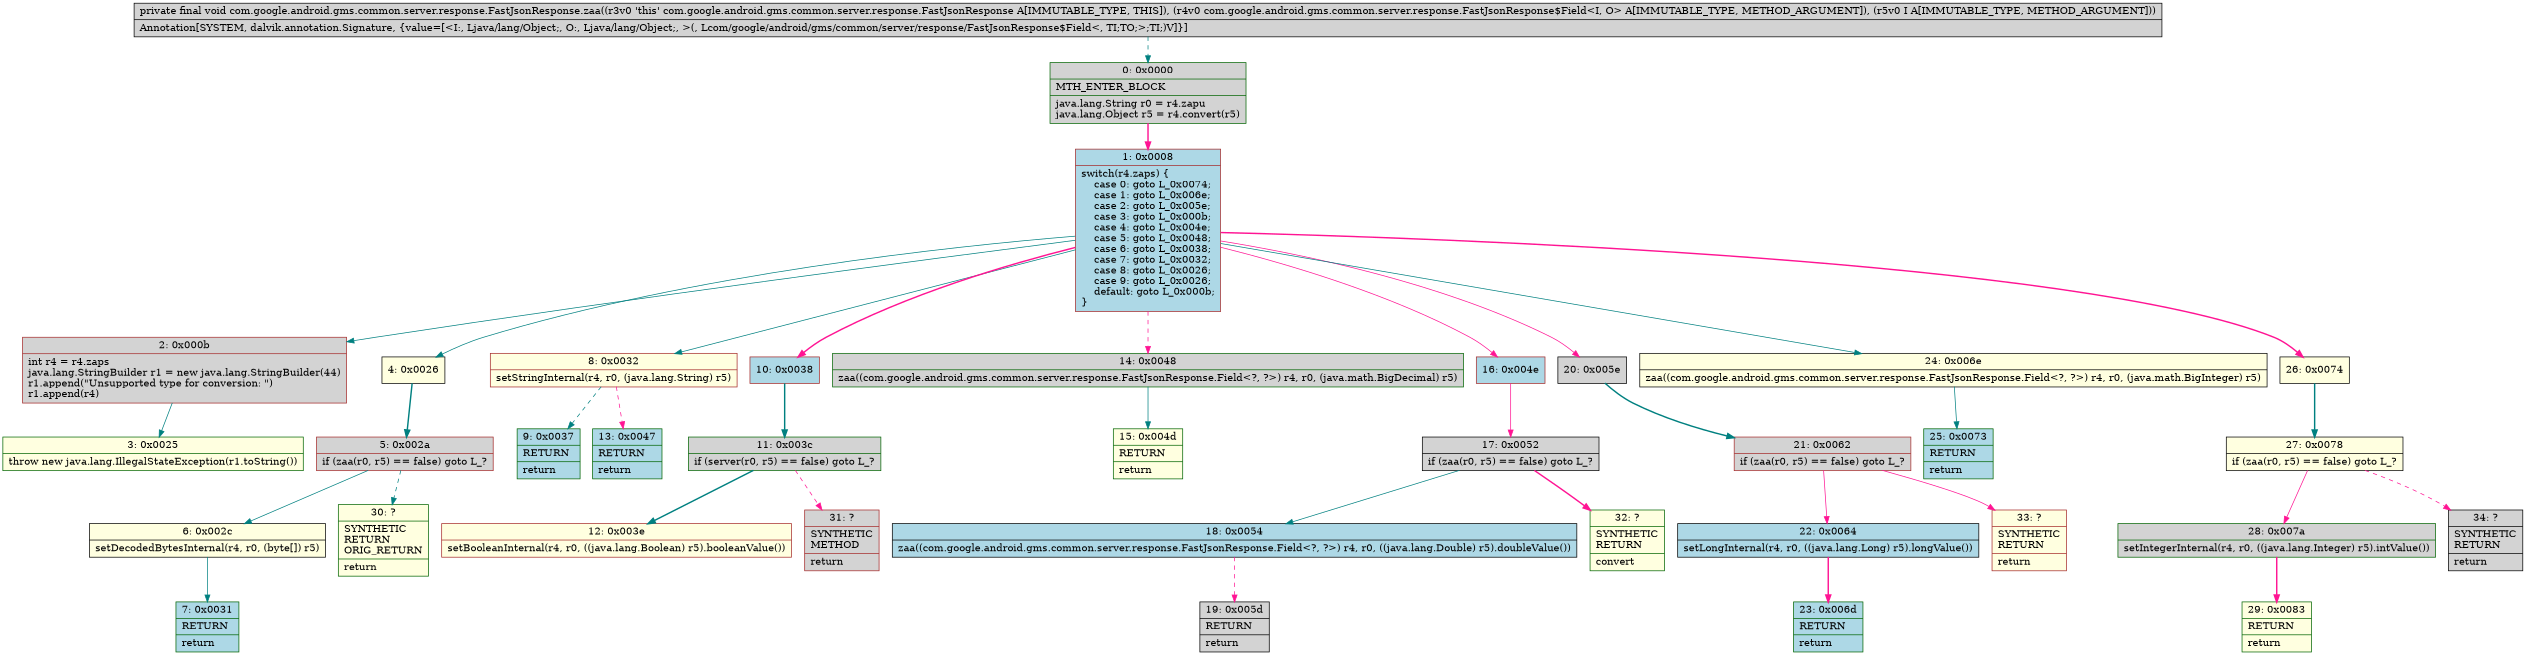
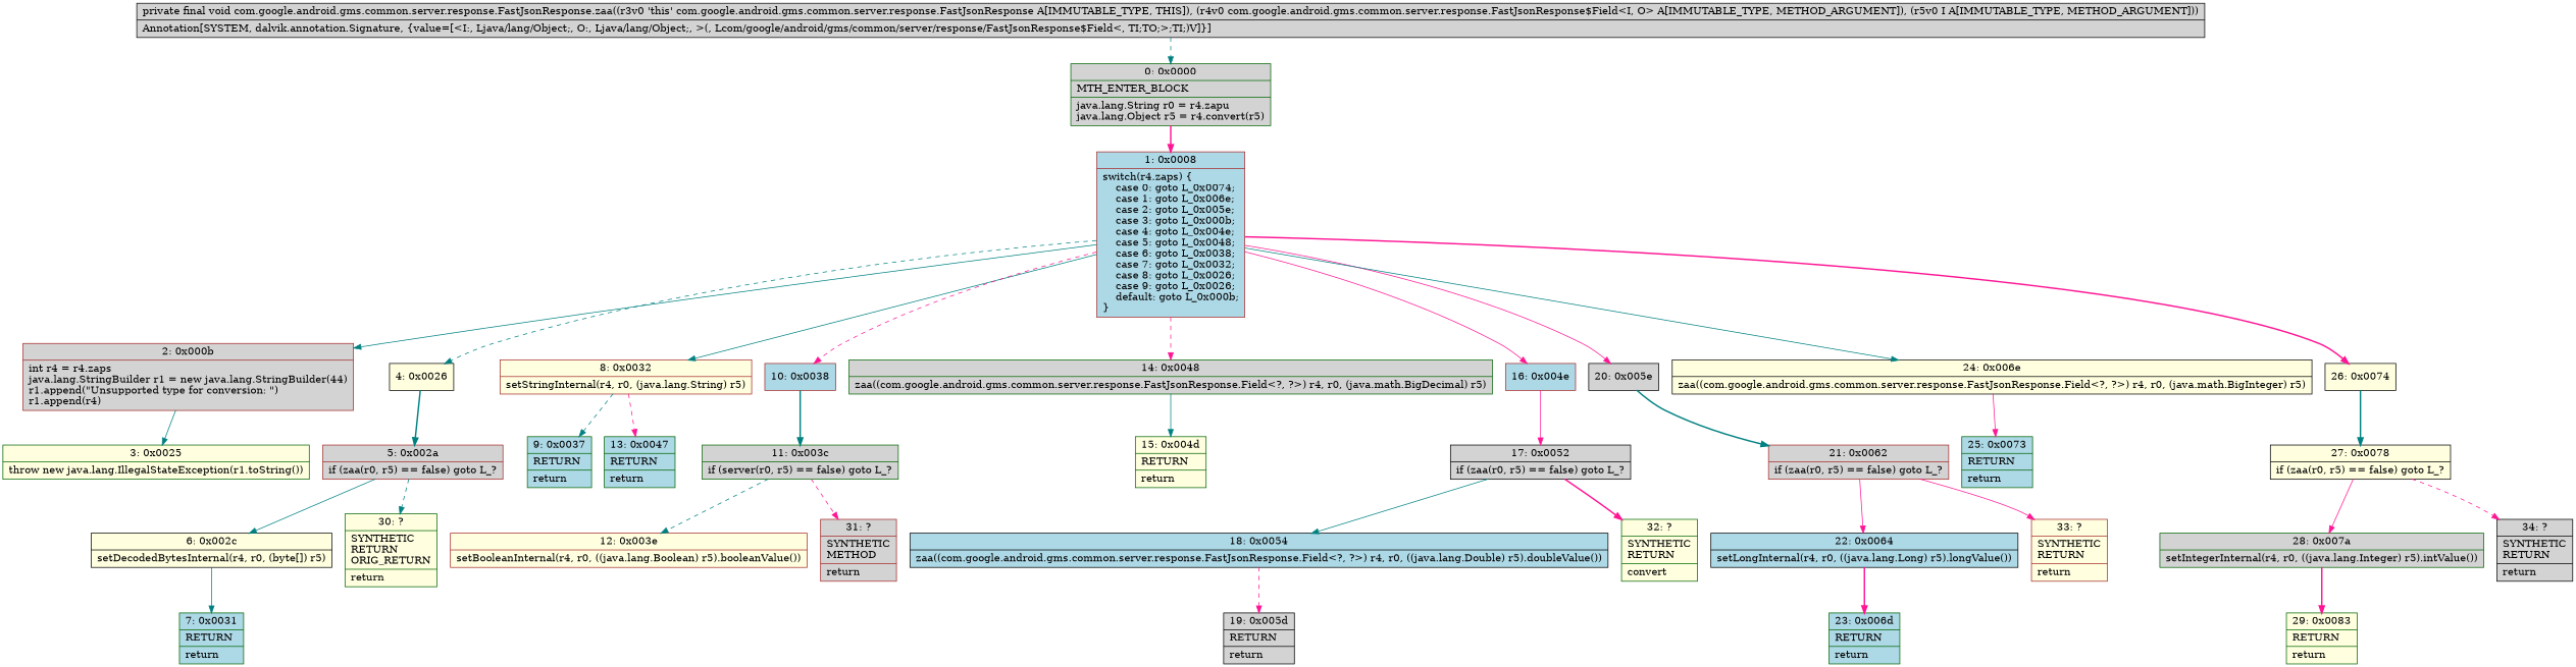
  digraph {
    node [color=darkgreen fillcolor=lightgrey shape=record style=filled]
    edge [color=deeppink style=solid]
    n1 [label="{0\:\ 0x0000|MTH_ENTER_BLOCK\l|java.lang.String r0 = r4.zapu\ljava.lang.Object r5 = r4.convert(r5)\l}"]
    n2 [color=brown fillcolor=lightblue label="{1\:\ 0x0008|switch(r4.zaps) \{\l    case 0: goto L_0x0074;\l    case 1: goto L_0x006e;\l    case 2: goto L_0x005e;\l    case 3: goto L_0x000b;\l    case 4: goto L_0x004e;\l    case 5: goto L_0x0048;\l    case 6: goto L_0x0038;\l    case 7: goto L_0x0032;\l    case 8: goto L_0x0026;\l    case 9: goto L_0x0026;\l    default: goto L_0x000b;\l\}\l}"]
    n3 [color=brown label="{2\:\ 0x000b|int r4 = r4.zaps\ljava.lang.StringBuilder r1 = new java.lang.StringBuilder(44)\lr1.append(\"Unsupported type for conversion: \")\lr1.append(r4)\l}"]
    n4 [color=black fillcolor=lightyellow label="{4\:\ 0x0026}"]
    n5 [color=brown fillcolor=lightyellow label="{8\:\ 0x0032|setStringInternal(r4, r0, (java.lang.String) r5)\l}"]
    n6 [color=brown fillcolor=lightblue label="{10\:\ 0x0038}"]
    n7 [label="{14\:\ 0x0048|zaa((com.google.android.gms.common.server.response.FastJsonResponse.Field\<?, ?\>) r4, r0, (java.math.BigDecimal) r5)\l}"]
    n8 [color=brown fillcolor=lightblue label="{16\:\ 0x004e}"]
    n9 [color=black label="{20\:\ 0x005e}"]
    n10 [color=black fillcolor=lightyellow label="{24\:\ 0x006e|zaa((com.google.android.gms.common.server.response.FastJsonResponse.Field\<?, ?\>) r4, r0, (java.math.BigInteger) r5)\l}"]
    n11 [color=black fillcolor=lightyellow label="{26\:\ 0x0074}"]
    n12 [fillcolor=lightyellow label="{3\:\ 0x0025|throw new java.lang.IllegalStateException(r1.toString())\l}"]
    n13 [color=brown label="{5\:\ 0x002a|if (zaa(r0, r5) == false) goto L_?\l}"]
    n14 [fillcolor=lightblue label="{9\:\ 0x0037|RETURN\l|return\l}"]
    n15 [fillcolor=lightblue label="{13\:\ 0x0047|RETURN\l|return\l}"]
    n16 [label="{11\:\ 0x003c|if (server(r0, r5) == false) goto L_?\l}"]
    n17 [fillcolor=lightyellow label="{15\:\ 0x004d|RETURN\l|return\l}"]
    n18 [color=black label="{17\:\ 0x0052|if (zaa(r0, r5) == false) goto L_?\l}"]
    n19 [color=brown label="{21\:\ 0x0062|if (zaa(r0, r5) == false) goto L_?\l}"]
    n20 [fillcolor=lightblue label="{25\:\ 0x0073|RETURN\l|return\l}"]
    n21 [color=black fillcolor=lightyellow label="{27\:\ 0x0078|if (zaa(r0, r5) == false) goto L_?\l}"]
    n22 [color=black fillcolor=lightyellow label="{6\:\ 0x002c|setDecodedBytesInternal(r4, r0, (byte[]) r5)\l}"]
    n23 [fillcolor=lightyellow label="{30\:\ ?|SYNTHETIC\lRETURN\lORIG_RETURN\l|return\l}"]
    n24 [fillcolor=lightblue label="{7\:\ 0x0031|RETURN\l|return\l}"]
    n25 [color=brown fillcolor=lightyellow label="{12\:\ 0x003e|setBooleanInternal(r4, r0, ((java.lang.Boolean) r5).booleanValue())\l}"]
    n26 [color=brown label="{31\:\ ?|SYNTHETIC\lMETHOD\l|return\l}"]
    n27 [color=black fillcolor=lightblue label="{18\:\ 0x0054|zaa((com.google.android.gms.common.server.response.FastJsonResponse.Field\<?, ?\>) r4, r0, ((java.lang.Double) r5).doubleValue())\l}"]
    n28 [fillcolor=lightyellow label="{32\:\ ?|SYNTHETIC\lRETURN\l|convert\l}"]
    n29 [color=black label="{19\:\ 0x005d|RETURN\l|return\l}"]
    n30 [color=black fillcolor=lightblue label="{22\:\ 0x0064|setLongInternal(r4, r0, ((java.lang.Long) r5).longValue())\l}"]
    n31 [color=brown fillcolor=lightyellow label="{33\:\ ?|SYNTHETIC\lRETURN\l|return\l}"]
    n32 [fillcolor=lightblue label="{23\:\ 0x006d|RETURN\l|return\l}"]
    n33 [label="{28\:\ 0x007a|setIntegerInternal(r4, r0, ((java.lang.Integer) r5).intValue())\l}"]
    n34 [color=black label="{34\:\ ?|SYNTHETIC\lRETURN\l|return\l}"]
    n35 [fillcolor=lightyellow label="{29\:\ 0x0083|RETURN\l|return\l}"]
    n36 [color=black label="{private final void com.google.android.gms.common.server.response.FastJsonResponse.zaa((r3v0 'this' com.google.android.gms.common.server.response.FastJsonResponse A[IMMUTABLE_TYPE, THIS]), (r4v0 com.google.android.gms.common.server.response.FastJsonResponse$Field\<I, O\> A[IMMUTABLE_TYPE, METHOD_ARGUMENT]), (r5v0 I A[IMMUTABLE_TYPE, METHOD_ARGUMENT]))  | Annotation[SYSTEM, dalvik.annotation.Signature, \{value=[\<I:, Ljava\/lang\/Object;, O:, Ljava\/lang\/Object;, \>(, Lcom\/google\/android\/gms\/common\/server\/response\/FastJsonResponse$Field\<, TI;TO;\>;TI;)V]\}]\l}"]
    n1 -> n2 [style=bold]
    n2 -> n3 [color=teal]
-   n2 -> n4 [color=teal]
+   n2 -> n4 [color=teal style=dashed]
    n2 -> n5 [color=teal]
-   n2 -> n6 [style=bold]
+   n2 -> n6 [style=dashed]
    n2 -> n7 [style=dashed]
    n2 -> n8
    n2 -> n9
    n2 -> n10 [color=teal]
    n2 -> n11 [style=bold]
    n3 -> n12 [color=teal]
    n4 -> n13 [color=teal style=bold]
    n5 -> n14 [color=teal style=dashed]
    n5 -> n15 [style=dashed]
    n6 -> n16 [color=teal style=bold]
    n7 -> n17 [color=teal]
    n8 -> n18
    n9 -> n19 [color=teal style=bold]
-   n10 -> n20 [color=teal]
+   n10 -> n20
    n11 -> n21 [color=teal style=bold]
    n13 -> n22 [color=teal]
    n13 -> n23 [color=teal style=dashed]
-   n16 -> n25 [color=teal style=bold]
+   n16 -> n25 [color=teal style=dashed]
    n16 -> n26 [style=dashed]
    n18 -> n27 [color=teal]
    n18 -> n28 [style=bold]
    n19 -> n30
    n19 -> n31
    n21 -> n33
    n21 -> n34 [style=dashed]
    n22 -> n24 [color=teal]
    n27 -> n29 [style=dashed]
    n30 -> n32 [style=bold]
    n33 -> n35 [style=bold]
    n36 -> n1 [color=teal style=dashed]
  }
